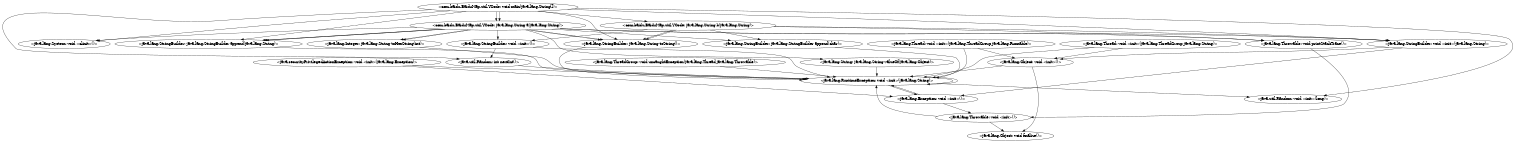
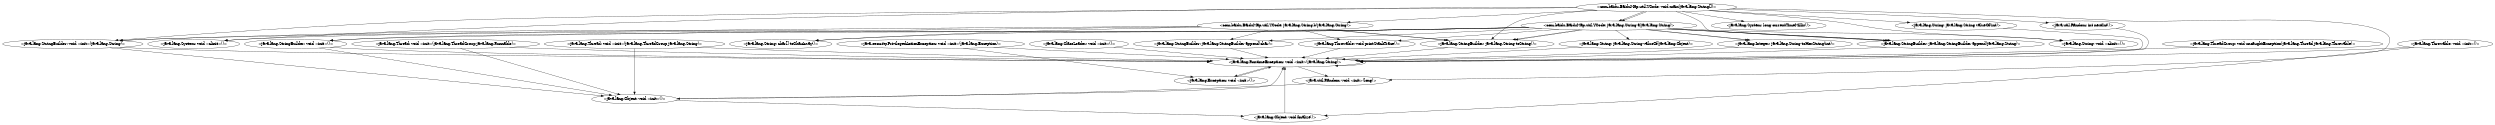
  digraph {
    "<com.baidu.BaiduMap.util.YCode: void main(java.lang.String[])>"
    "<java.lang.System: void <clinit>()>"
    "<java.lang.StringBuilder: void <init>(java.lang.String)>"
+   "<java.lang.String: java.lang.String valueOf(int)>"
    "<com.baidu.BaiduMap.util.YCode: java.lang.String b(java.lang.String)>"
    "<com.baidu.BaiduMap.util.YCode: java.lang.String a(java.lang.String)>"
    "<java.util.Random: void <init>(long)>"
+   "<java.lang.System: long currentTimeMillis()>"
+   "<java.lang.String: void <clinit>()>"
    "<java.lang.StringBuilder: java.lang.StringBuilder append(java.lang.String)>"
    "<java.lang.StringBuilder: java.lang.String toString()>"
    "<java.util.Random: int nextInt()>"
    "<java.lang.RuntimeException: void <init>(java.lang.String)>"
    "<java.lang.Object: void <init>()>"
    "<java.lang.StringBuilder: void <init>()>"
    "<java.lang.StringBuilder: java.lang.StringBuilder append(char)>"
+   "<java.lang.String: char[] toCharArray()>"
    "<java.lang.Throwable: void printStackTrace()>"
    "<java.lang.Integer: java.lang.String toHexString(int)>"
    "<java.lang.String: java.lang.String valueOf(java.lang.Object)>"
    "<java.lang.Exception: void <init>()>"
    "<java.lang.Object: void finalize()>"
    "<java.lang.ThreadGroup: void uncaughtException(java.lang.Thread,java.lang.Throwable)>"
    "<java.lang.Throwable: void <init>()>"
+   "<java.lang.ClassLoader: void <init>()>"
    "<java.security.PrivilegedActionException: void <init>(java.lang.Exception)>"
    "<java.lang.Thread: void <init>(java.lang.ThreadGroup,java.lang.Runnable)>"
    "<java.lang.Thread: void <init>(java.lang.ThreadGroup,java.lang.String)>"
    "<com.baidu.BaiduMap.util.YCode: void main(java.lang.String[])>" -> "<java.lang.System: void <clinit>()>"
    "<com.baidu.BaiduMap.util.YCode: void main(java.lang.String[])>" -> "<java.lang.StringBuilder: void <init>(java.lang.String)>"
+   "<com.baidu.BaiduMap.util.YCode: void main(java.lang.String[])>" -> "<java.lang.String: java.lang.String valueOf(int)>"
    "<com.baidu.BaiduMap.util.YCode: void main(java.lang.String[])>" -> "<com.baidu.BaiduMap.util.YCode: java.lang.String b(java.lang.String)>"
    "<com.baidu.BaiduMap.util.YCode: void main(java.lang.String[])>" -> "<com.baidu.BaiduMap.util.YCode: java.lang.String a(java.lang.String)>"
    "<com.baidu.BaiduMap.util.YCode: void main(java.lang.String[])>" -> "<com.baidu.BaiduMap.util.YCode: java.lang.String a(java.lang.String)>"
    "<com.baidu.BaiduMap.util.YCode: void main(java.lang.String[])>" -> "<java.util.Random: void <init>(long)>"
+   "<com.baidu.BaiduMap.util.YCode: void main(java.lang.String[])>" -> "<java.lang.System: long currentTimeMillis()>"
+   "<com.baidu.BaiduMap.util.YCode: void main(java.lang.String[])>" -> "<java.lang.String: void <clinit>()>"
    "<com.baidu.BaiduMap.util.YCode: void main(java.lang.String[])>" -> "<java.lang.StringBuilder: java.lang.StringBuilder append(java.lang.String)>"
    "<com.baidu.BaiduMap.util.YCode: void main(java.lang.String[])>" -> "<java.lang.StringBuilder: java.lang.String toString()>"
    "<com.baidu.BaiduMap.util.YCode: void main(java.lang.String[])>" -> "<java.util.Random: int nextInt()>"
-   "<java.lang.StringBuilder: void <init>(java.lang.String)>" -> "<java.lang.Exception: void <init>()>"
+   "<java.lang.StringBuilder: void <init>(java.lang.String)>" -> "<java.lang.RuntimeException: void <init>(java.lang.String)>"
    "<java.lang.StringBuilder: void <init>(java.lang.String)>" -> "<java.lang.Object: void <init>()>"
+   "<java.lang.String: java.lang.String valueOf(int)>" -> "<java.lang.RuntimeException: void <init>(java.lang.String)>"
    "<com.baidu.BaiduMap.util.YCode: java.lang.String b(java.lang.String)>" -> "<java.lang.StringBuilder: void <init>(java.lang.String)>"
    "<com.baidu.BaiduMap.util.YCode: java.lang.String b(java.lang.String)>" -> "<java.lang.StringBuilder: java.lang.String toString()>"
    "<com.baidu.BaiduMap.util.YCode: java.lang.String b(java.lang.String)>" -> "<java.lang.StringBuilder: java.lang.String toString()>"
    "<com.baidu.BaiduMap.util.YCode: java.lang.String b(java.lang.String)>" -> "<java.lang.StringBuilder: void <init>()>"
    "<com.baidu.BaiduMap.util.YCode: java.lang.String b(java.lang.String)>" -> "<java.lang.StringBuilder: java.lang.StringBuilder append(char)>"
+   "<com.baidu.BaiduMap.util.YCode: java.lang.String b(java.lang.String)>" -> "<java.lang.String: char[] toCharArray()>"
    "<com.baidu.BaiduMap.util.YCode: java.lang.String b(java.lang.String)>" -> "<java.lang.Throwable: void printStackTrace()>"
    "<com.baidu.BaiduMap.util.YCode: java.lang.String a(java.lang.String)>" -> "<java.lang.System: void <clinit>()>"
    "<com.baidu.BaiduMap.util.YCode: java.lang.String a(java.lang.String)>" -> "<java.lang.StringBuilder: void <init>(java.lang.String)>"
+   "<com.baidu.BaiduMap.util.YCode: java.lang.String a(java.lang.String)>" -> "<java.lang.String: void <clinit>()>"
    "<com.baidu.BaiduMap.util.YCode: java.lang.String a(java.lang.String)>" -> "<java.lang.StringBuilder: java.lang.StringBuilder append(java.lang.String)>"
    "<com.baidu.BaiduMap.util.YCode: java.lang.String a(java.lang.String)>" -> "<java.lang.StringBuilder: java.lang.StringBuilder append(java.lang.String)>"
    "<com.baidu.BaiduMap.util.YCode: java.lang.String a(java.lang.String)>" -> "<java.lang.StringBuilder: java.lang.StringBuilder append(java.lang.String)>"
    "<com.baidu.BaiduMap.util.YCode: java.lang.String a(java.lang.String)>" -> "<java.lang.StringBuilder: java.lang.String toString()>"
    "<com.baidu.BaiduMap.util.YCode: java.lang.String a(java.lang.String)>" -> "<java.lang.StringBuilder: java.lang.String toString()>"
    "<com.baidu.BaiduMap.util.YCode: java.lang.String a(java.lang.String)>" -> "<java.lang.StringBuilder: void <init>()>"
    "<com.baidu.BaiduMap.util.YCode: java.lang.String a(java.lang.String)>" -> "<java.lang.StringBuilder: java.lang.StringBuilder append(char)>"
+   "<com.baidu.BaiduMap.util.YCode: java.lang.String a(java.lang.String)>" -> "<java.lang.String: char[] toCharArray()>"
    "<com.baidu.BaiduMap.util.YCode: java.lang.String a(java.lang.String)>" -> "<java.lang.Throwable: void printStackTrace()>"
    "<com.baidu.BaiduMap.util.YCode: java.lang.String a(java.lang.String)>" -> "<java.lang.Integer: java.lang.String toHexString(int)>"
    "<com.baidu.BaiduMap.util.YCode: java.lang.String a(java.lang.String)>" -> "<java.lang.Integer: java.lang.String toHexString(int)>"
    "<com.baidu.BaiduMap.util.YCode: java.lang.String a(java.lang.String)>" -> "<java.lang.String: java.lang.String valueOf(java.lang.Object)>"
+   "<java.util.Random: void <init>(long)>" -> "<java.lang.Object: void <init>()>"
    "<java.lang.StringBuilder: java.lang.StringBuilder append(java.lang.String)>" -> "<java.lang.RuntimeException: void <init>(java.lang.String)>"
    "<java.lang.StringBuilder: java.lang.String toString()>" -> "<java.lang.RuntimeException: void <init>(java.lang.String)>"
    "<java.util.Random: int nextInt()>" -> "<java.lang.RuntimeException: void <init>(java.lang.String)>"
    "<java.lang.RuntimeException: void <init>(java.lang.String)>" -> "<java.util.Random: void <init>(long)>"
    "<java.lang.RuntimeException: void <init>(java.lang.String)>" -> "<java.lang.RuntimeException: void <init>(java.lang.String)>"
    "<java.lang.RuntimeException: void <init>(java.lang.String)>" -> "<java.lang.Exception: void <init>()>"
    "<java.lang.Object: void <init>()>" -> "<java.lang.RuntimeException: void <init>(java.lang.String)>"
    "<java.lang.Object: void <init>()>" -> "<java.lang.Object: void finalize()>"
    "<java.lang.StringBuilder: void <init>()>" -> "<java.lang.RuntimeException: void <init>(java.lang.String)>"
-   "<java.lang.StringBuilder: void <init>()>" -> "<java.util.Random: int nextInt()>"
+   "<java.lang.StringBuilder: void <init>()>" -> "<java.lang.Object: void <init>()>"
    "<java.lang.StringBuilder: java.lang.StringBuilder append(char)>" -> "<java.lang.RuntimeException: void <init>(java.lang.String)>"
-   "<java.lang.Throwable: void printStackTrace()>" -> "<java.lang.Throwable: void <init>()>"
+   "<java.lang.Throwable: void printStackTrace()>" -> "<java.lang.RuntimeException: void <init>(java.lang.String)>"
    "<java.lang.Integer: java.lang.String toHexString(int)>" -> "<java.lang.RuntimeException: void <init>(java.lang.String)>"
    "<java.lang.String: java.lang.String valueOf(java.lang.Object)>" -> "<java.lang.RuntimeException: void <init>(java.lang.String)>"
    "<java.lang.Exception: void <init>()>" -> "<java.lang.RuntimeException: void <init>(java.lang.String)>"
-   "<java.lang.Exception: void <init>()>" -> "<java.lang.Throwable: void <init>()>"
+   "<java.lang.Object: void finalize()>" -> "<java.lang.RuntimeException: void <init>(java.lang.String)>"
    "<java.lang.ThreadGroup: void uncaughtException(java.lang.Thread,java.lang.Throwable)>" -> "<java.lang.RuntimeException: void <init>(java.lang.String)>"
    "<java.lang.Throwable: void <init>()>" -> "<java.lang.RuntimeException: void <init>(java.lang.String)>"
    "<java.lang.Throwable: void <init>()>" -> "<java.lang.Object: void finalize()>"
+   "<java.lang.ClassLoader: void <init>()>" -> "<java.lang.RuntimeException: void <init>(java.lang.String)>"
    "<java.security.PrivilegedActionException: void <init>(java.lang.Exception)>" -> "<java.lang.RuntimeException: void <init>(java.lang.String)>"
    "<java.security.PrivilegedActionException: void <init>(java.lang.Exception)>" -> "<java.lang.Exception: void <init>()>"
    "<java.lang.Thread: void <init>(java.lang.ThreadGroup,java.lang.Runnable)>" -> "<java.lang.RuntimeException: void <init>(java.lang.String)>"
    "<java.lang.Thread: void <init>(java.lang.ThreadGroup,java.lang.Runnable)>" -> "<java.lang.Object: void <init>()>"
    "<java.lang.Thread: void <init>(java.lang.ThreadGroup,java.lang.String)>" -> "<java.lang.RuntimeException: void <init>(java.lang.String)>"
    "<java.lang.Thread: void <init>(java.lang.ThreadGroup,java.lang.String)>" -> "<java.lang.Object: void <init>()>"
  }
